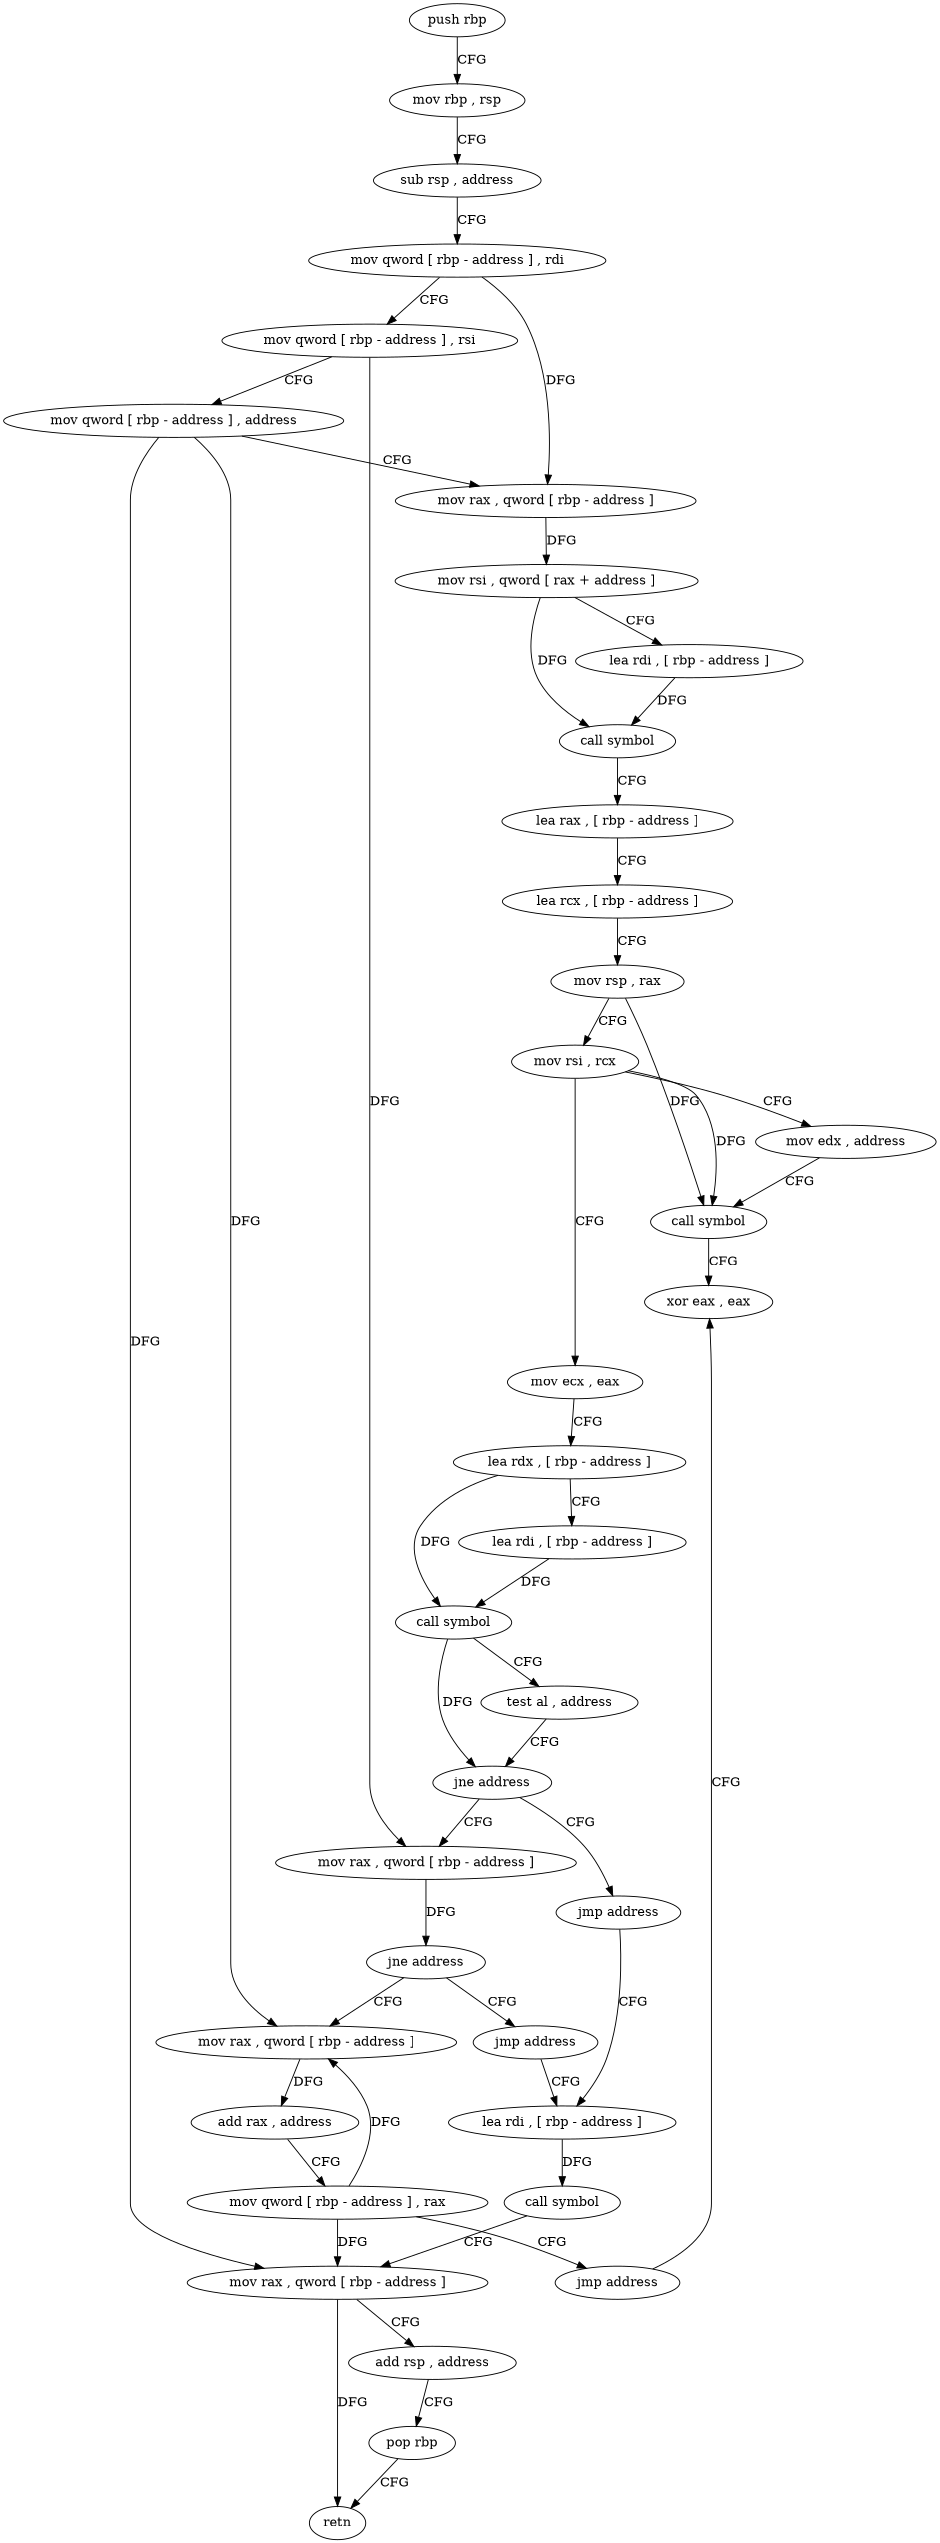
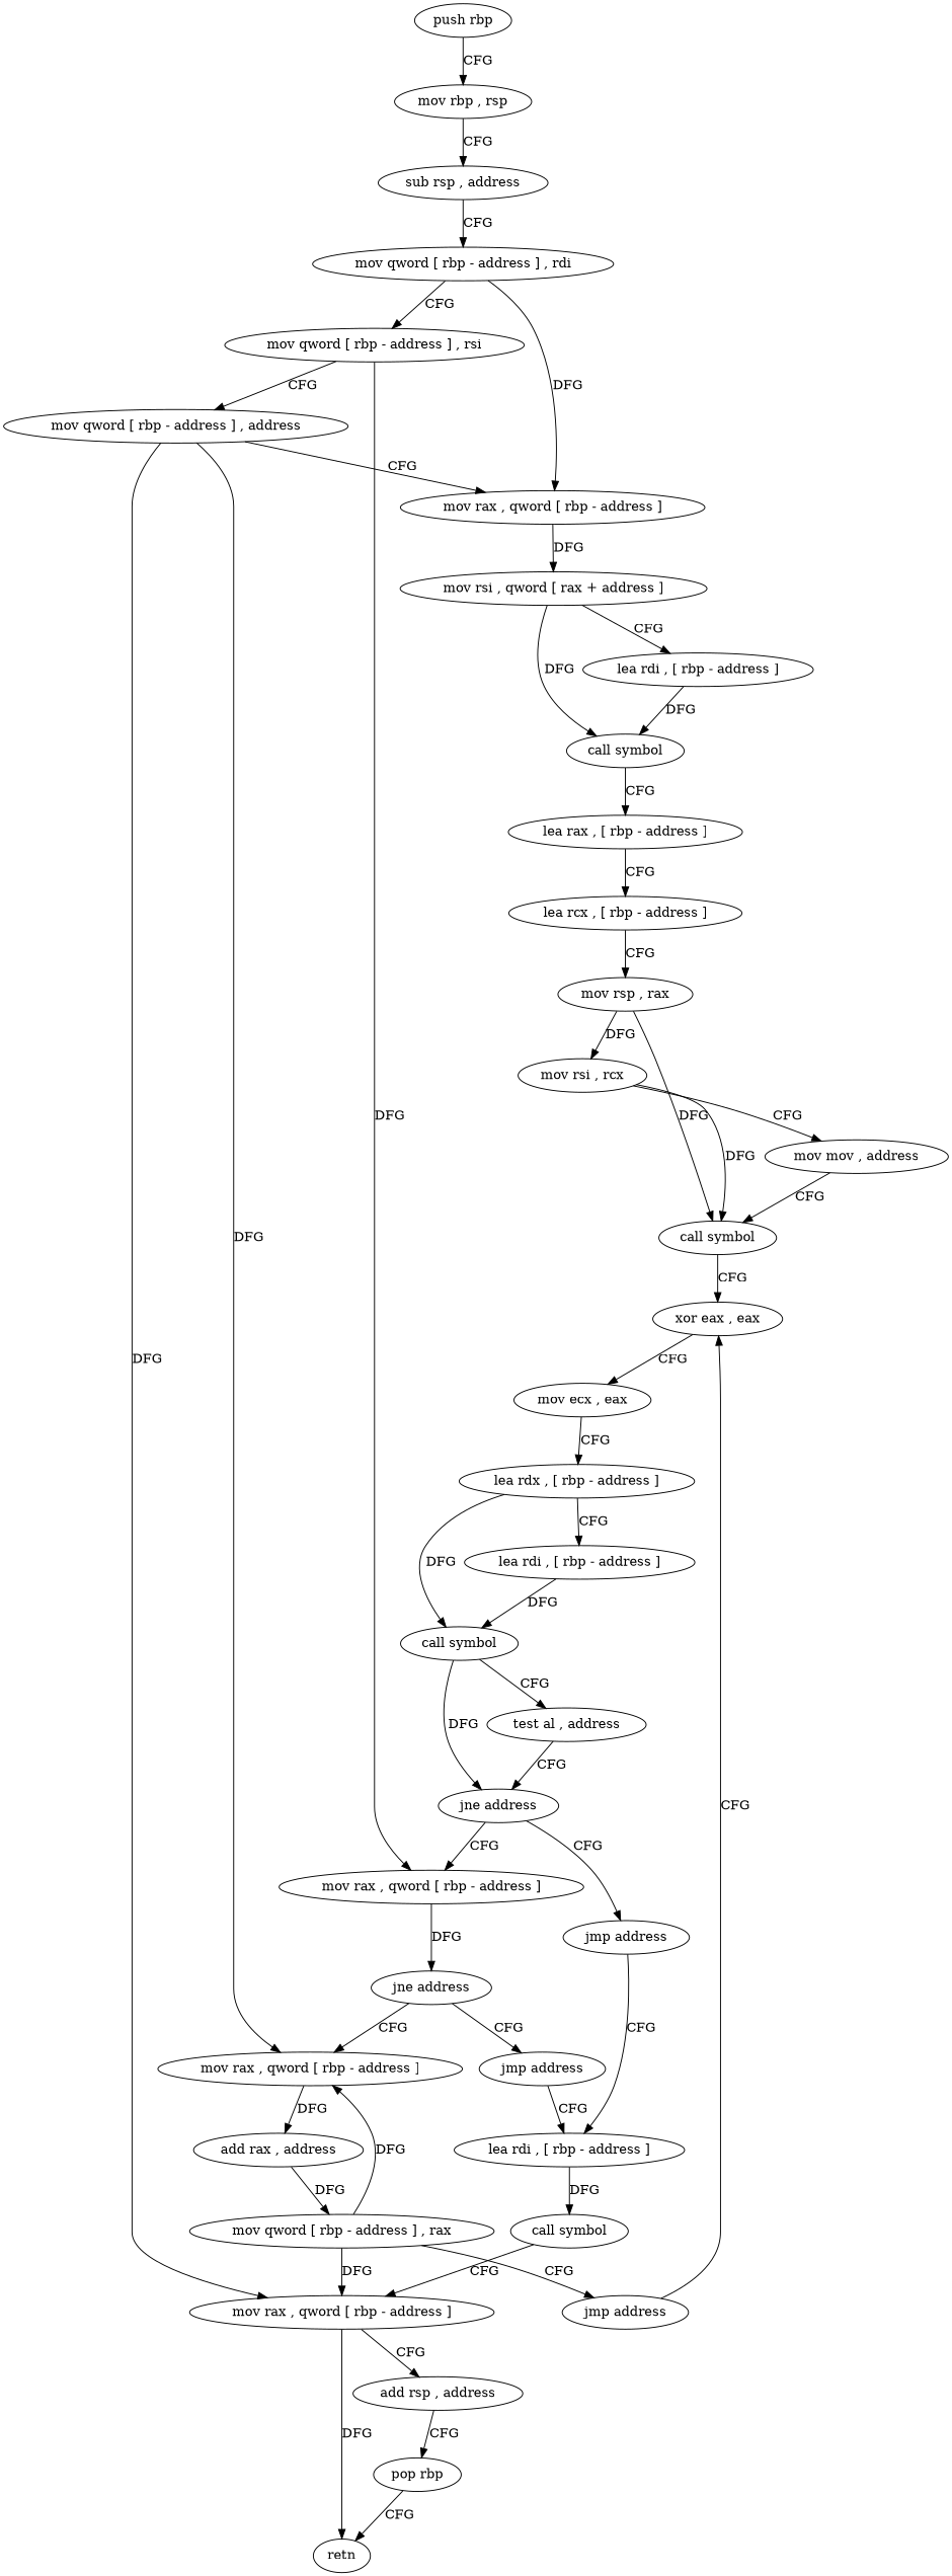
  digraph {
    n1 [label="push rbp"]
    n2 [label="mov rbp , rsp"]
    n3 [label="sub rsp , address"]
    n4 [label="mov qword [ rbp - address ] , rdi"]
    n5 [label="mov qword [ rbp - address ] , rsi"]
    n6 [label="mov rax , qword [ rbp - address ]"]
    n7 [label="mov qword [ rbp - address ] , address"]
    n8 [label="mov rax , qword [ rbp - address ]"]
    n9 [label="mov rsi , qword [ rax + address ]"]
    n10 [label="mov rax , qword [ rbp - address ]"]
    n11 [label="mov rax , qword [ rbp - address ]"]
    n12 [label="jne address"]
    n13 [label="add rax , address"]
    n14 [label="add rsp , address"]
    n15 [label=retn]
    n16 [label="lea rdi , [ rbp - address ]"]
    n17 [label="call symbol"]
    n18 [label="lea rax , [ rbp - address ]"]
    n19 [label="lea rcx , [ rbp - address ]"]
    n20 [label="mov rsp , rax"]
    n21 [label="mov rsi , rcx"]
    n22 [label="call symbol"]
-   n23 [label="mov edx , address"]
+   n23 [label="mov mov , address"]
    n24 [label="xor eax , eax"]
    n25 [label="mov ecx , eax"]
    n26 [label="lea rdx , [ rbp - address ]"]
    n27 [label="jmp address"]
    n28 [label="lea rdi , [ rbp - address ]"]
    n29 [label="mov qword [ rbp - address ] , rax"]
    n30 [label="call symbol"]
    n31 [label="jmp address"]
    n32 [label="jmp address"]
    n33 [label="pop rbp"]
    n34 [label="lea rdi , [ rbp - address ]"]
    n35 [label="call symbol"]
    n36 [label="test al , address"]
    n37 [label="jne address"]
    n1 -> n2 [label=CFG]
    n2 -> n3 [label=CFG]
    n3 -> n4 [label=CFG]
    n4 -> n5 [label=CFG]
    n4 -> n6 [label=DFG]
    n5 -> n7 [label=CFG]
    n5 -> n8 [label=DFG]
    n6 -> n9 [label=DFG]
    n7 -> n6 [label=CFG]
    n7 -> n10 [label=DFG]
    n7 -> n11 [label=DFG]
    n8 -> n12 [label=DFG]
    n9 -> n16 [label=CFG]
    n9 -> n17 [label=DFG]
    n10 -> n13 [label=DFG]
    n11 -> n14 [label=CFG]
    n11 -> n15 [label=DFG]
    n12 -> n10 [label=CFG]
    n12 -> n27 [label=CFG]
-   n13 -> n29 [label=CFG]
+   n13 -> n29 [label=DFG]
    n14 -> n33 [label=CFG]
    n16 -> n17 [label=DFG]
    n17 -> n18 [label=CFG]
    n18 -> n19 [label=CFG]
    n19 -> n20 [label=CFG]
-   n20 -> n21 [label=CFG]
+   n20 -> n21 [label=DFG]
    n20 -> n22 [label=DFG]
    n21 -> n22 [label=DFG]
    n21 -> n23 [label=CFG]
    n22 -> n24 [label=CFG]
    n23 -> n22 [label=CFG]
-   n21 -> n25 [label=CFG]
+   n24 -> n25 [label=CFG]
    n25 -> n26 [label=CFG]
    n26 -> n34 [label=CFG]
    n26 -> n35 [label=DFG]
    n27 -> n28 [label=CFG]
    n28 -> n30 [label=DFG]
    n29 -> n10 [label=DFG]
    n29 -> n11 [label=DFG]
    n29 -> n32 [label=CFG]
    n30 -> n11 [label=CFG]
    n31 -> n28 [label=CFG]
    n32 -> n24 [label=CFG]
    n33 -> n15 [label=CFG]
    n34 -> n35 [label=DFG]
    n35 -> n36 [label=CFG]
    n35 -> n37 [label=DFG]
    n36 -> n37 [label=CFG]
    n37 -> n8 [label=CFG]
    n37 -> n31 [label=CFG]
  }
